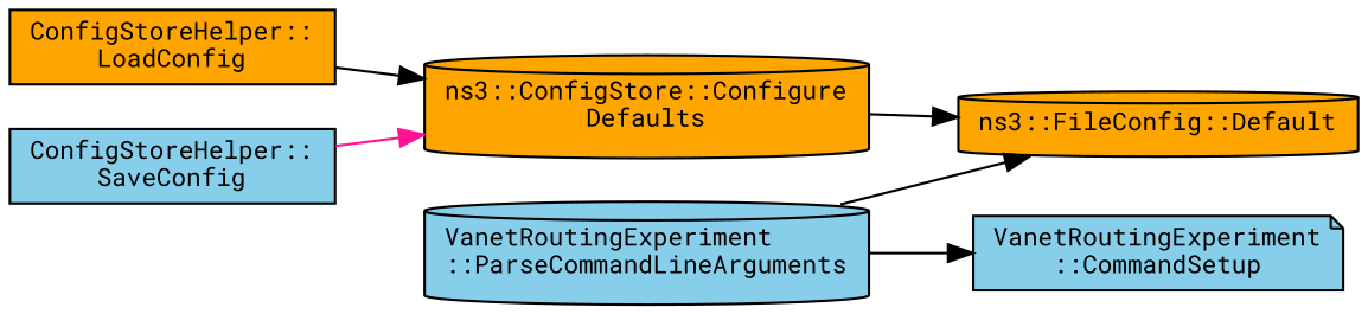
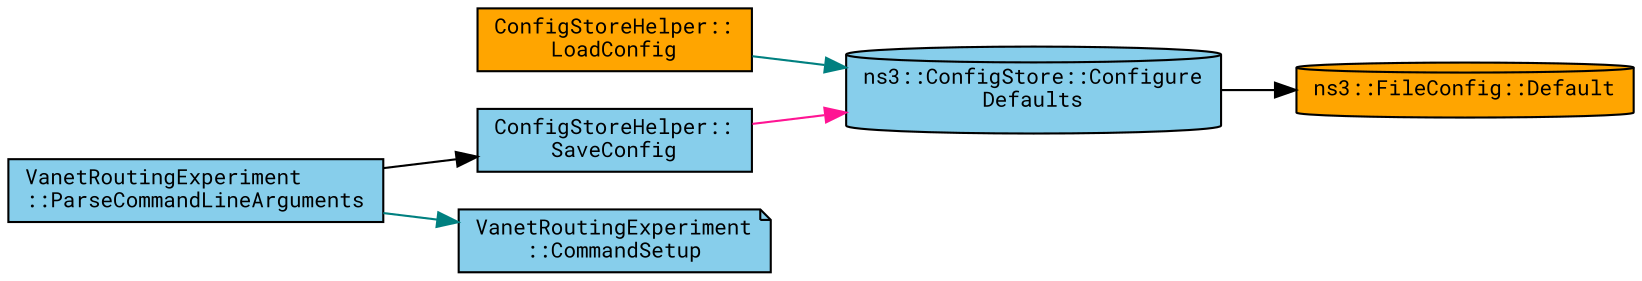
  digraph {
    fontname="Roboto Mono"
    rankdir=RL
    node [color=black fillcolor=skyblue fontname="Roboto Mono" fontsize=10 shape=box style=filled]
    edge [color=black dir=back fontname="Roboto Mono" fontsize=10 labelfontname=Helvetica labelfontsize=10 style=solid]
    n1 [fillcolor=orange fontcolor=black height=0.2 label="ns3::FileConfig::Default" shape=cylinder width=0.4]
-   n2 [fillcolor=orange height=0.2 label="ns3::ConfigStore::Configure\lDefaults" shape=cylinder width=0.4]
+   n2 [height=0.2 label="ns3::ConfigStore::Configure\lDefaults" shape=cylinder width=0.4]
    n3 [fillcolor=orange height=0.2 label="ConfigStoreHelper::\lLoadConfig" width=0.4]
    n4 [height=0.2 label="ConfigStoreHelper::\lSaveConfig" width=0.4]
-   n5 [height=0.2 label="VanetRoutingExperiment\l::ParseCommandLineArguments" shape=cylinder width=0.4]
+   n5 [height=0.2 label="VanetRoutingExperiment\l::ParseCommandLineArguments" width=0.4]
    n6 [height=0.2 label="VanetRoutingExperiment\l::CommandSetup" shape=note width=0.4]
    n1 -> n2
-   n2 -> n3
+   n2 -> n3 [color=teal]
    n2 -> n4 [color=deeppink]
-   n1 -> n5
-   n6 -> n5
+   n4 -> n5
+   n6 -> n5 [color=teal]
  }
